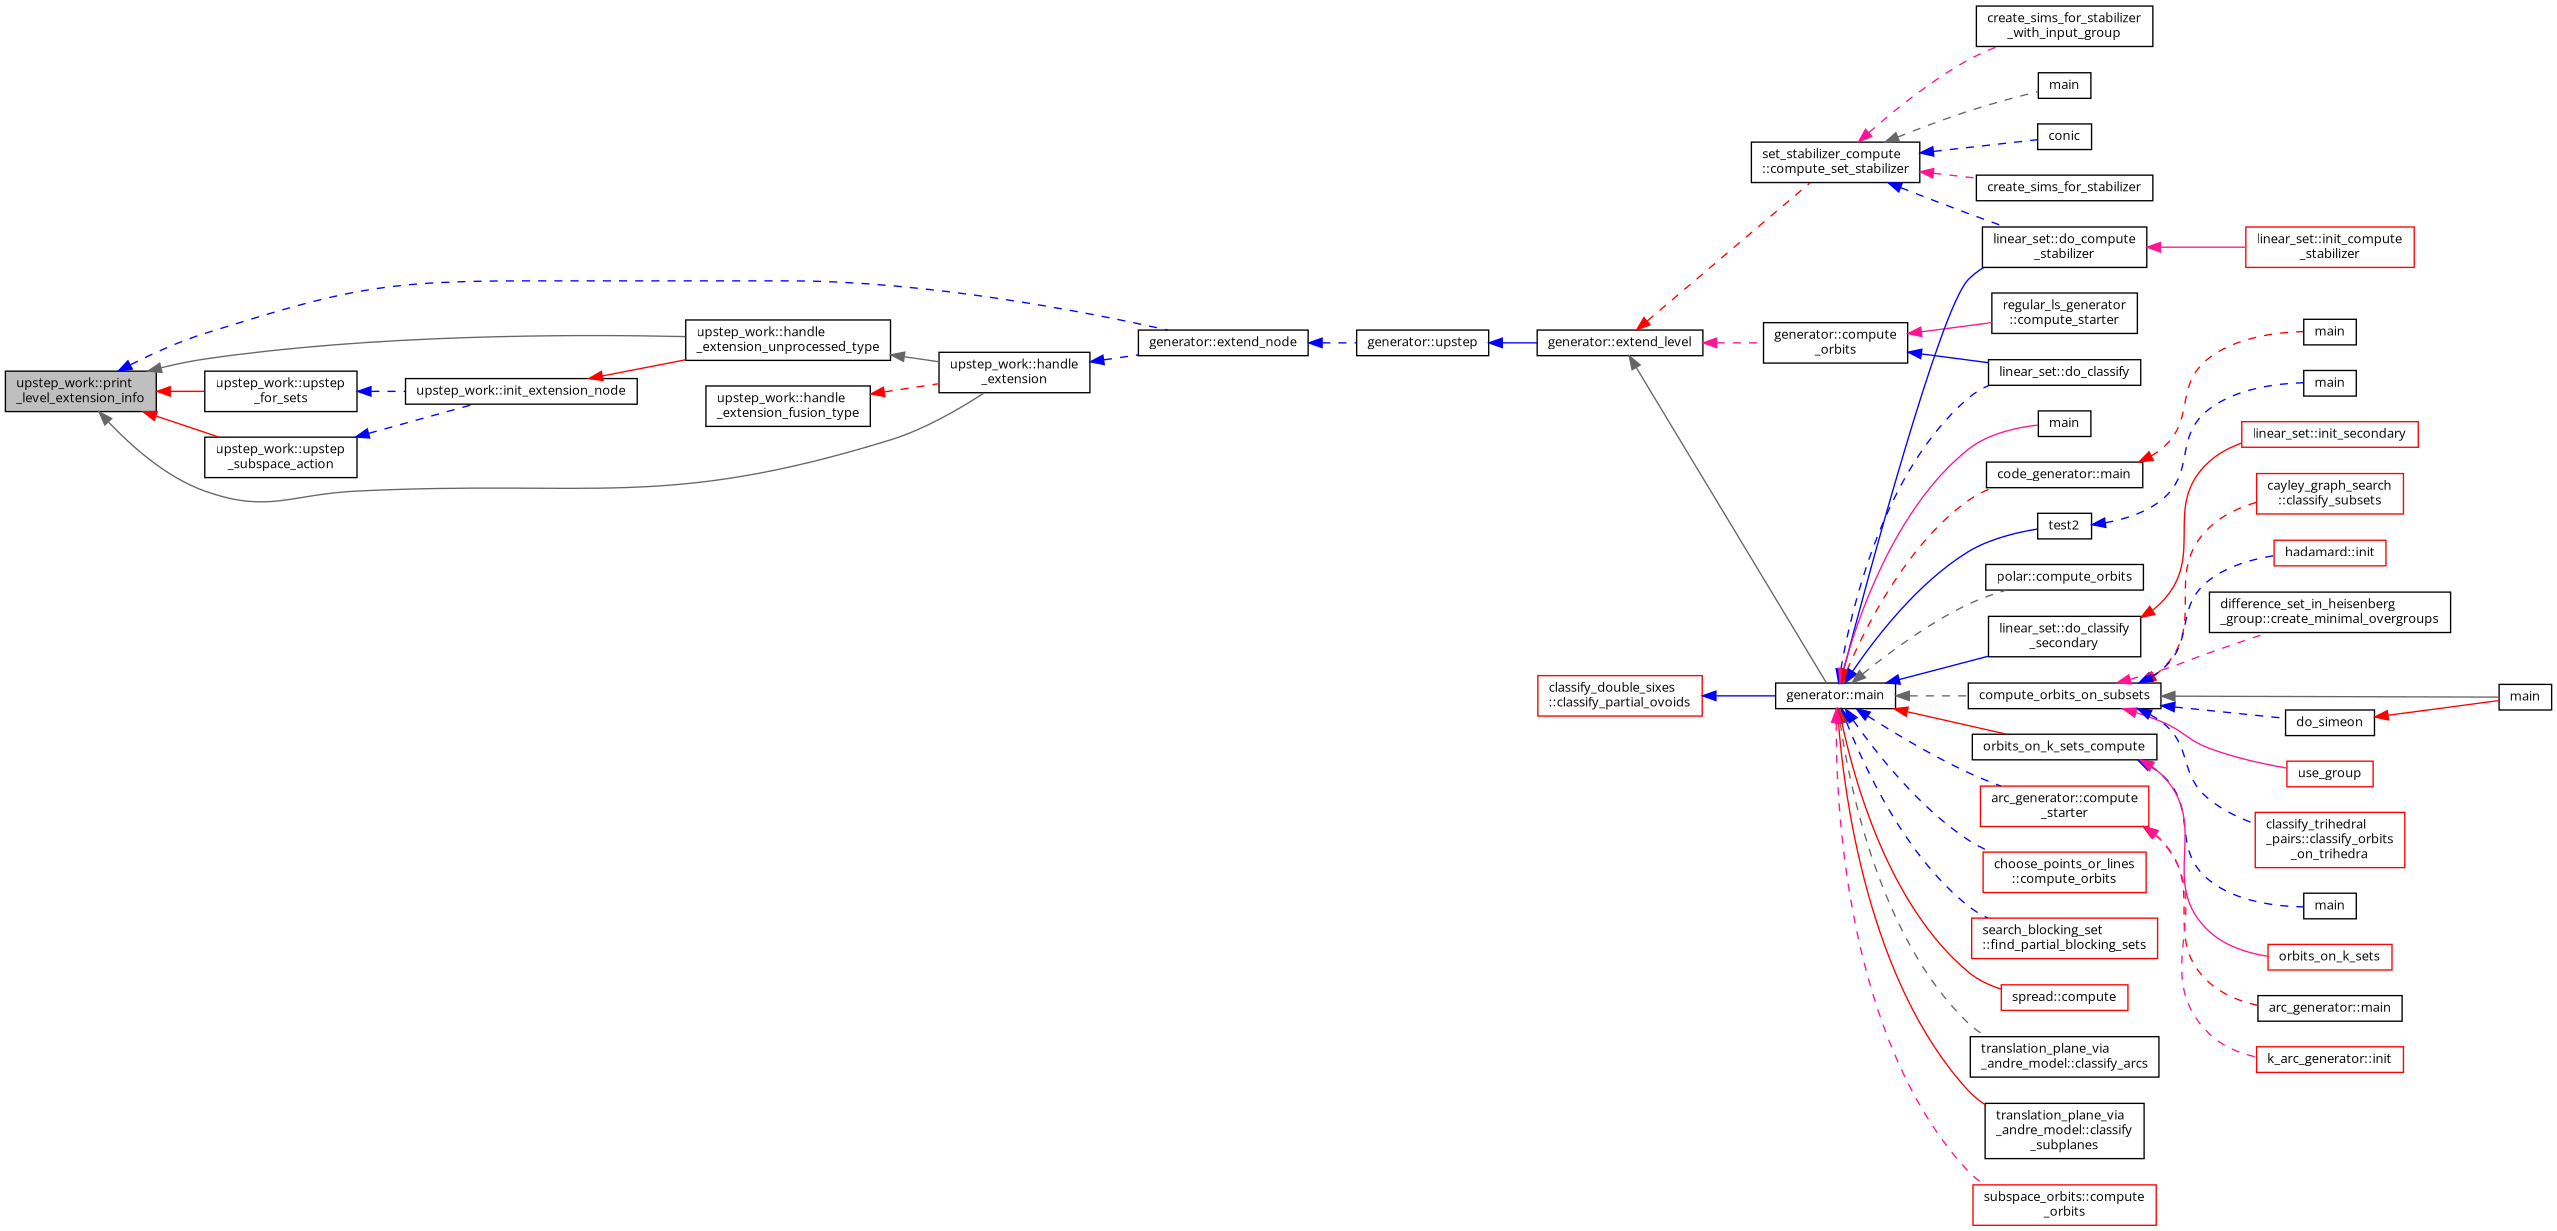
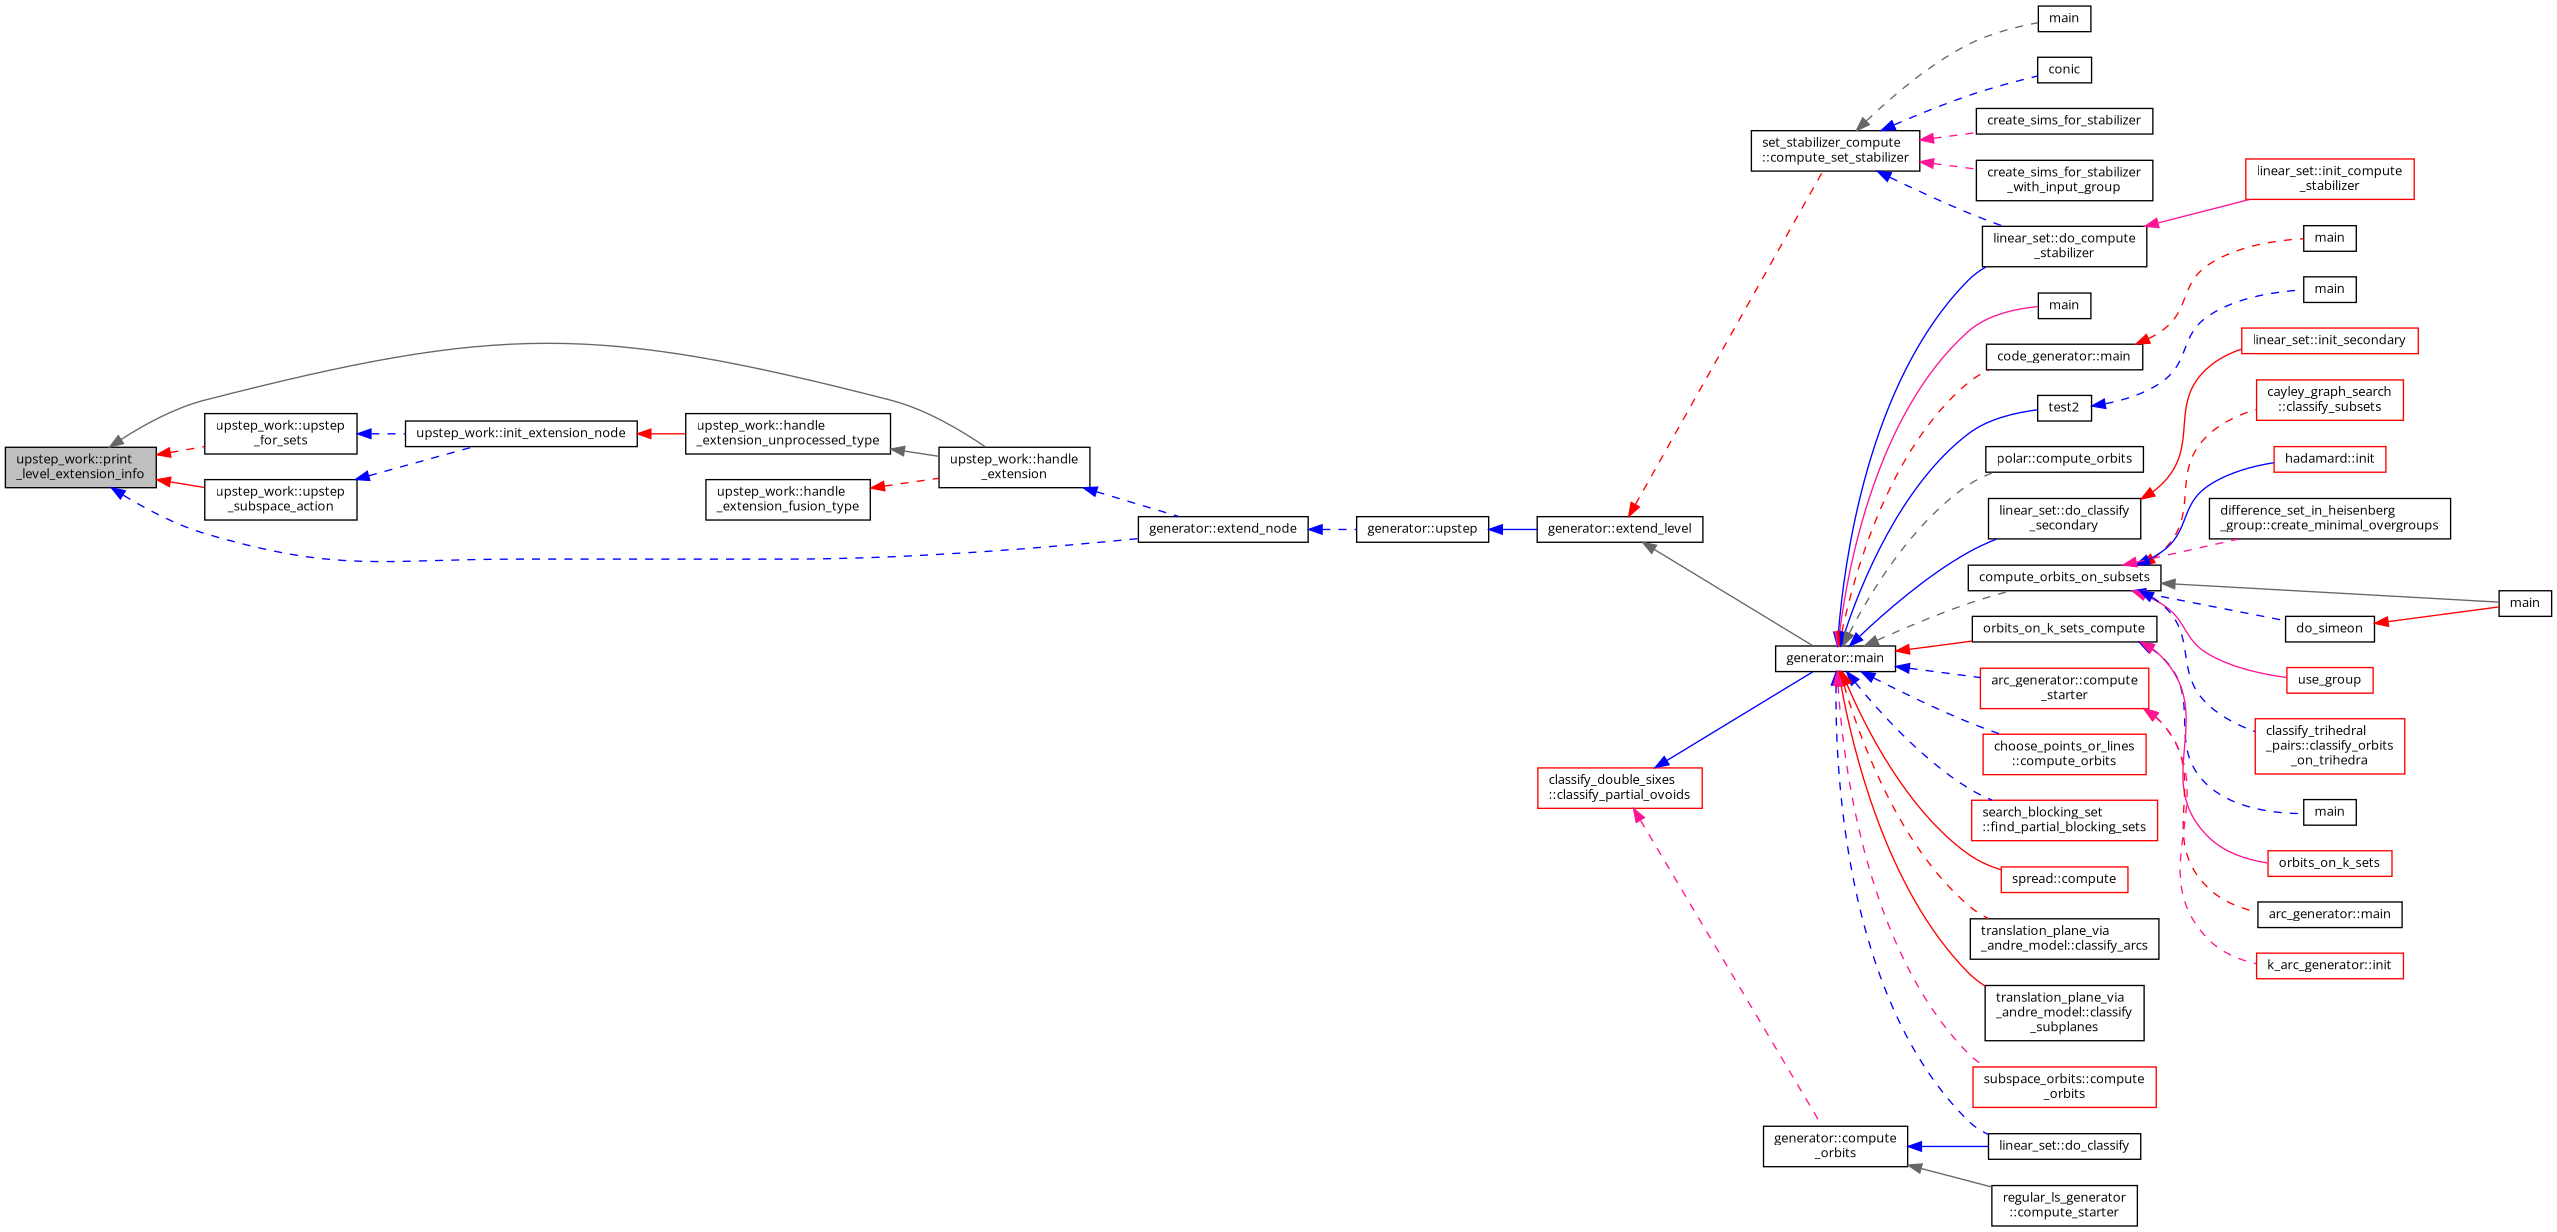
  digraph {
    fontname="Open Sans"
    rankdir=LR
    node [color=black fillcolor=white fontname="Open Sans" fontsize=10 shape=record style=filled]
    edge [color=blue dir=back fontname="Open Sans" fontsize=10 labelfontname=Helvetica labelfontsize=10 style=dashed]
    n1 [fillcolor=grey75 fontcolor=black height=0.2 label="upstep_work::print\l_level_extension_info" width=0.4]
    n2 [height=0.2 label="upstep_work::handle\l_extension" width=0.4]
    n3 [height=0.2 label="upstep_work::handle\l_extension_unprocessed_type" width=0.4]
    n4 [height=0.2 label="upstep_work::upstep\l_for_sets" width=0.4]
    n5 [height=0.2 label="upstep_work::upstep\l_subspace_action" width=0.4]
    n6 [height=0.2 label="generator::extend_node" width=0.4]
    n7 [height=0.2 label="upstep_work::handle\l_extension_fusion_type" width=0.4]
    n8 [height=0.2 label="upstep_work::init_extension_node" width=0.4]
    n9 [height=0.2 label="generator::upstep" width=0.4]
    n10 [height=0.2 label="generator::extend_level" width=0.4]
    n11 [height=0.2 label="set_stabilizer_compute\l::compute_set_stabilizer" width=0.4]
    n12 [height=0.2 label="generator::compute\l_orbits" width=0.4]
    n13 [height=0.2 label="generator::main" width=0.4]
    n14 [height=0.2 label=main width=0.4]
    n15 [height=0.2 label=conic width=0.4]
    n16 [height=0.2 label="linear_set::do_compute\l_stabilizer" width=0.4]
    n17 [height=0.2 label=create_sims_for_stabilizer width=0.4]
    n18 [height=0.2 label="create_sims_for_stabilizer\l_with_input_group" width=0.4]
    n19 [height=0.2 label="regular_ls_generator\l::compute_starter" width=0.4]
    n20 [height=0.2 label="linear_set::do_classify" width=0.4]
    n21 [height=0.2 label=main width=0.4]
    n22 [height=0.2 label="code_generator::main" width=0.4]
    n23 [height=0.2 label=test2 width=0.4]
    n24 [height=0.2 label="polar::compute_orbits" width=0.4]
    n25 [height=0.2 label="linear_set::do_classify\l_secondary" width=0.4]
    n26 [height=0.2 label=compute_orbits_on_subsets width=0.4]
    n27 [height=0.2 label=orbits_on_k_sets_compute width=0.4]
    n28 [color=red height=0.2 label="arc_generator::compute\l_starter" width=0.4]
    n29 [color=red height=0.2 label="choose_points_or_lines\l::compute_orbits" width=0.4]
    n30 [color=red height=0.2 label="search_blocking_set\l::find_partial_blocking_sets" width=0.4]
    n31 [color=red height=0.2 label="spread::compute" width=0.4]
    n32 [height=0.2 label="translation_plane_via\l_andre_model::classify_arcs" width=0.4]
    n33 [height=0.2 label="translation_plane_via\l_andre_model::classify\l_subplanes" width=0.4]
    n34 [color=red height=0.2 label="subspace_orbits::compute\l_orbits" width=0.4]
    n35 [color=red height=0.2 label="linear_set::init_compute\l_stabilizer" width=0.4]
    n36 [height=0.2 label=main width=0.4]
    n37 [height=0.2 label=main width=0.4]
    n38 [color=red height=0.2 label="linear_set::init_secondary" width=0.4]
    n39 [color=red height=0.2 label="cayley_graph_search\l::classify_subsets" width=0.4]
    n40 [color=red height=0.2 label="hadamard::init" width=0.4]
    n41 [height=0.2 label="difference_set_in_heisenberg\l_group::create_minimal_overgroups" width=0.4]
    n42 [height=0.2 label=main width=0.4]
    n43 [height=0.2 label=do_simeon width=0.4]
    n44 [color=red height=0.2 label=use_group width=0.4]
    n45 [color=red height=0.2 label="classify_trihedral\l_pairs::classify_orbits\l_on_trihedra" width=0.4]
    n46 [height=0.2 label=main width=0.4]
    n47 [color=red height=0.2 label=orbits_on_k_sets width=0.4]
    n48 [height=0.2 label="arc_generator::main" width=0.4]
    n49 [color=red height=0.2 label="k_arc_generator::init" width=0.4]
    n50 [color=red height=0.2 label="classify_double_sixes\l::classify_partial_ovoids" width=0.4]
    n1 -> n2 [color=gray40 style=solid]
-   n1 -> n3 [color=gray40 style=solid]
-   n1 -> n4 [color=red style=solid]
+   n1 -> n4 [color=red]
    n1 -> n5 [color=red style=solid]
    n1 -> n6
    n2 -> n6
    n3 -> n2 [color=gray40 style=solid]
    n4 -> n8
    n5 -> n8
    n6 -> n9
    n7 -> n2 [color=red]
    n8 -> n3 [color=red style=solid]
    n9 -> n10 [style=solid]
    n10 -> n11 [color=red]
-   n10 -> n12 [color=deeppink]
+   n50 -> n12 [color=deeppink]
    n10 -> n13 [color=gray40 style=solid]
    n11 -> n14 [color=gray40]
    n11 -> n15
    n11 -> n16
    n11 -> n17 [color=deeppink]
    n11 -> n18 [color=deeppink]
-   n12 -> n19 [color=deeppink style=solid]
+   n12 -> n19 [color=gray40 style=solid]
    n12 -> n20 [style=solid]
    n13 -> n16 [style=solid]
    n13 -> n20
    n13 -> n21 [color=deeppink style=solid]
    n13 -> n22 [color=red]
    n13 -> n23 [style=solid]
    n13 -> n24 [color=gray40]
    n13 -> n25 [style=solid]
    n13 -> n26 [color=gray40]
    n13 -> n27 [color=red style=solid]
    n13 -> n28
    n13 -> n29
    n13 -> n30
    n13 -> n31 [color=red style=solid]
-   n13 -> n32 [color=gray40]
+   n13 -> n32 [color=red]
    n13 -> n33 [color=red style=solid]
    n13 -> n34 [color=deeppink]
    n16 -> n35 [color=deeppink style=solid]
    n22 -> n36 [color=red]
    n23 -> n37
    n25 -> n38 [color=red style=solid]
    n26 -> n39 [color=red]
-   n26 -> n40
+   n26 -> n40 [style=solid]
    n26 -> n41 [color=deeppink]
    n26 -> n42 [color=gray40 style=solid]
    n26 -> n43
    n26 -> n44 [color=deeppink style=solid]
    n26 -> n45
    n27 -> n46
    n27 -> n47 [color=deeppink style=solid]
    n28 -> n48 [color=red]
    n28 -> n49 [color=deeppink]
    n43 -> n42 [color=red style=solid]
    n50 -> n13 [style=solid]
  }
